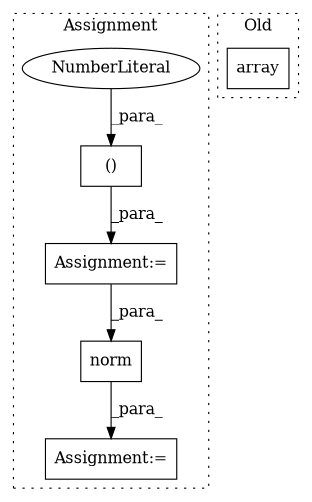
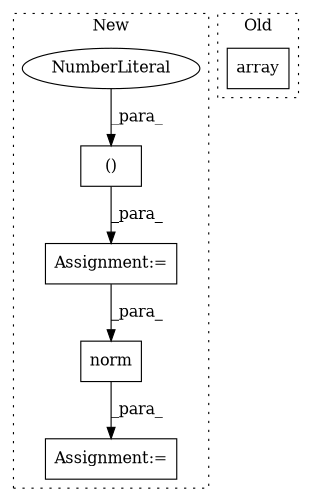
  digraph {
    node [a=32 l=1 s=1862 shape=box]
    n1 [l="5,1" label=norm s="1909,1919"]
    n2 [a=7 label="Assignment:=" s=1890]
    n3 [a=106 l=15 label="()"]
    n4 [a=34 label=NumberLiteral shape=ellipse]
    n5 [a=7 label="Assignment:=" s=1841]
    n6 [l="6,1" label=array s="1211,1240"]
    subgraph cluster_1 {
-     label=Assignment
+     label=New
      style=dotted
      n1
      n2
      n3
      n4
      n5
    }
    subgraph cluster_2 {
      label=Old
      style=dotted
      n6
    }
    n1 -> n2 [label=_para_]
    n3 -> n5 [label=_para_]
    n4 -> n3 [label=_para_]
    n5 -> n1 [label=_para_]
  }
